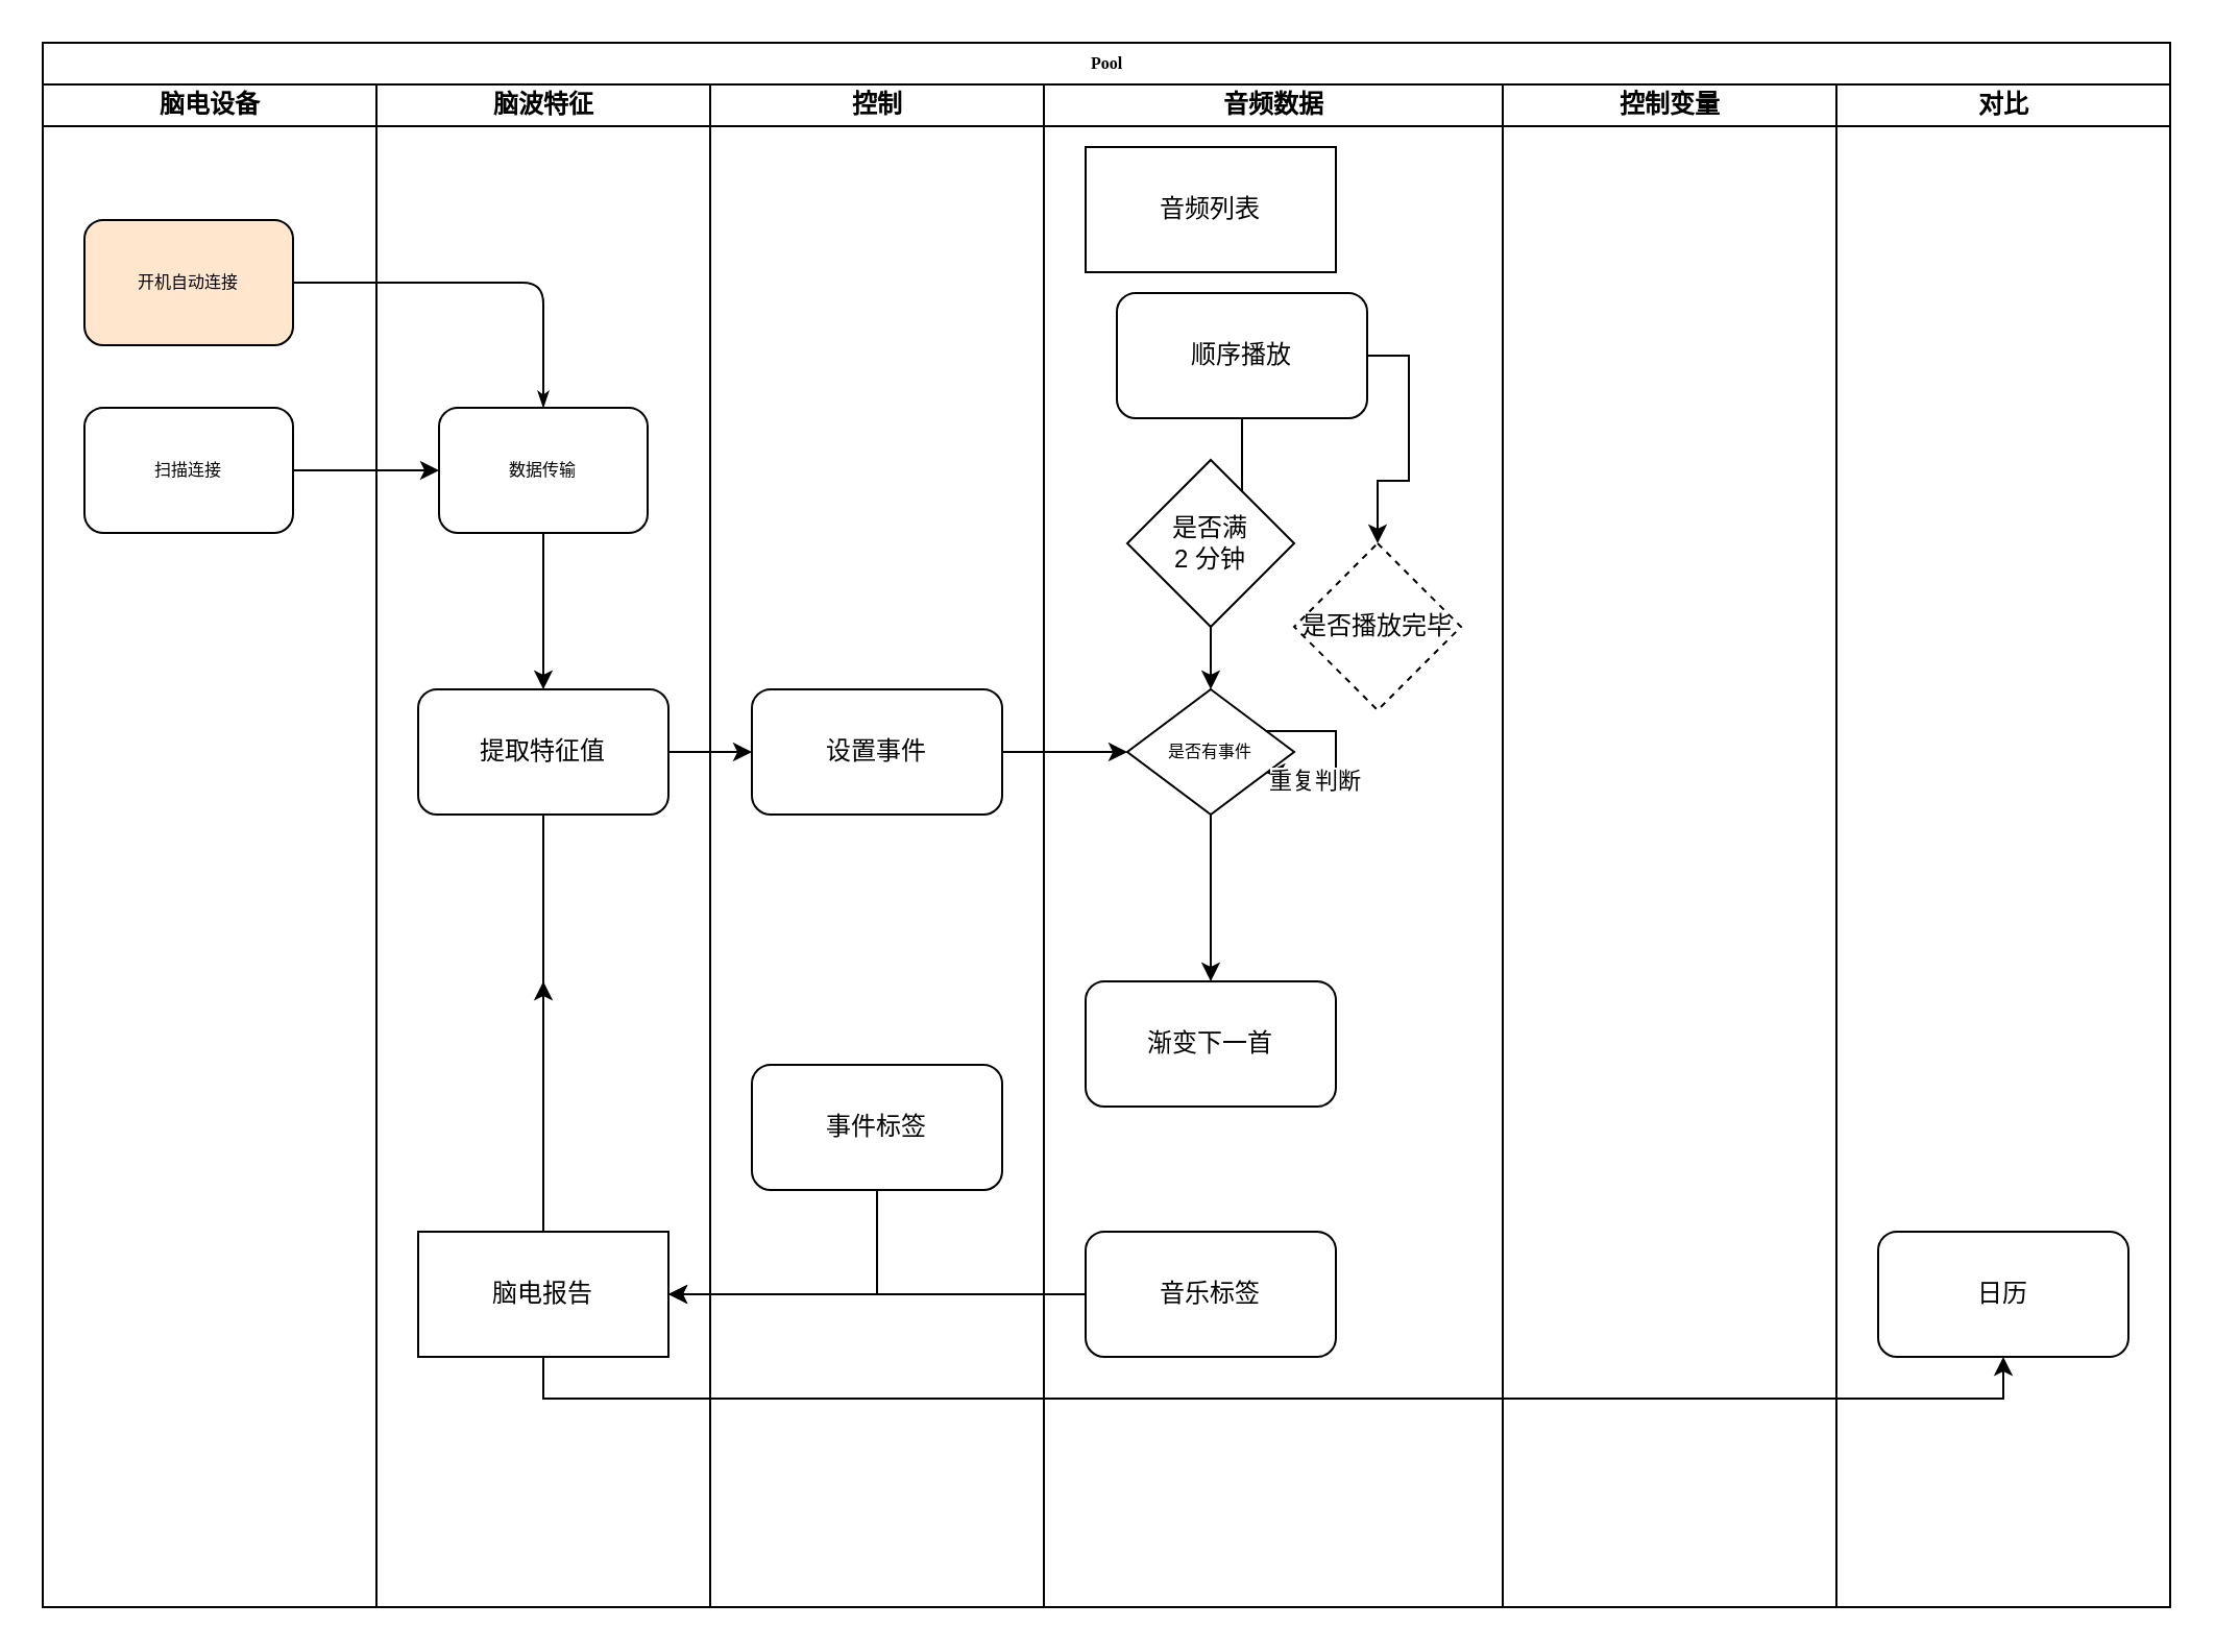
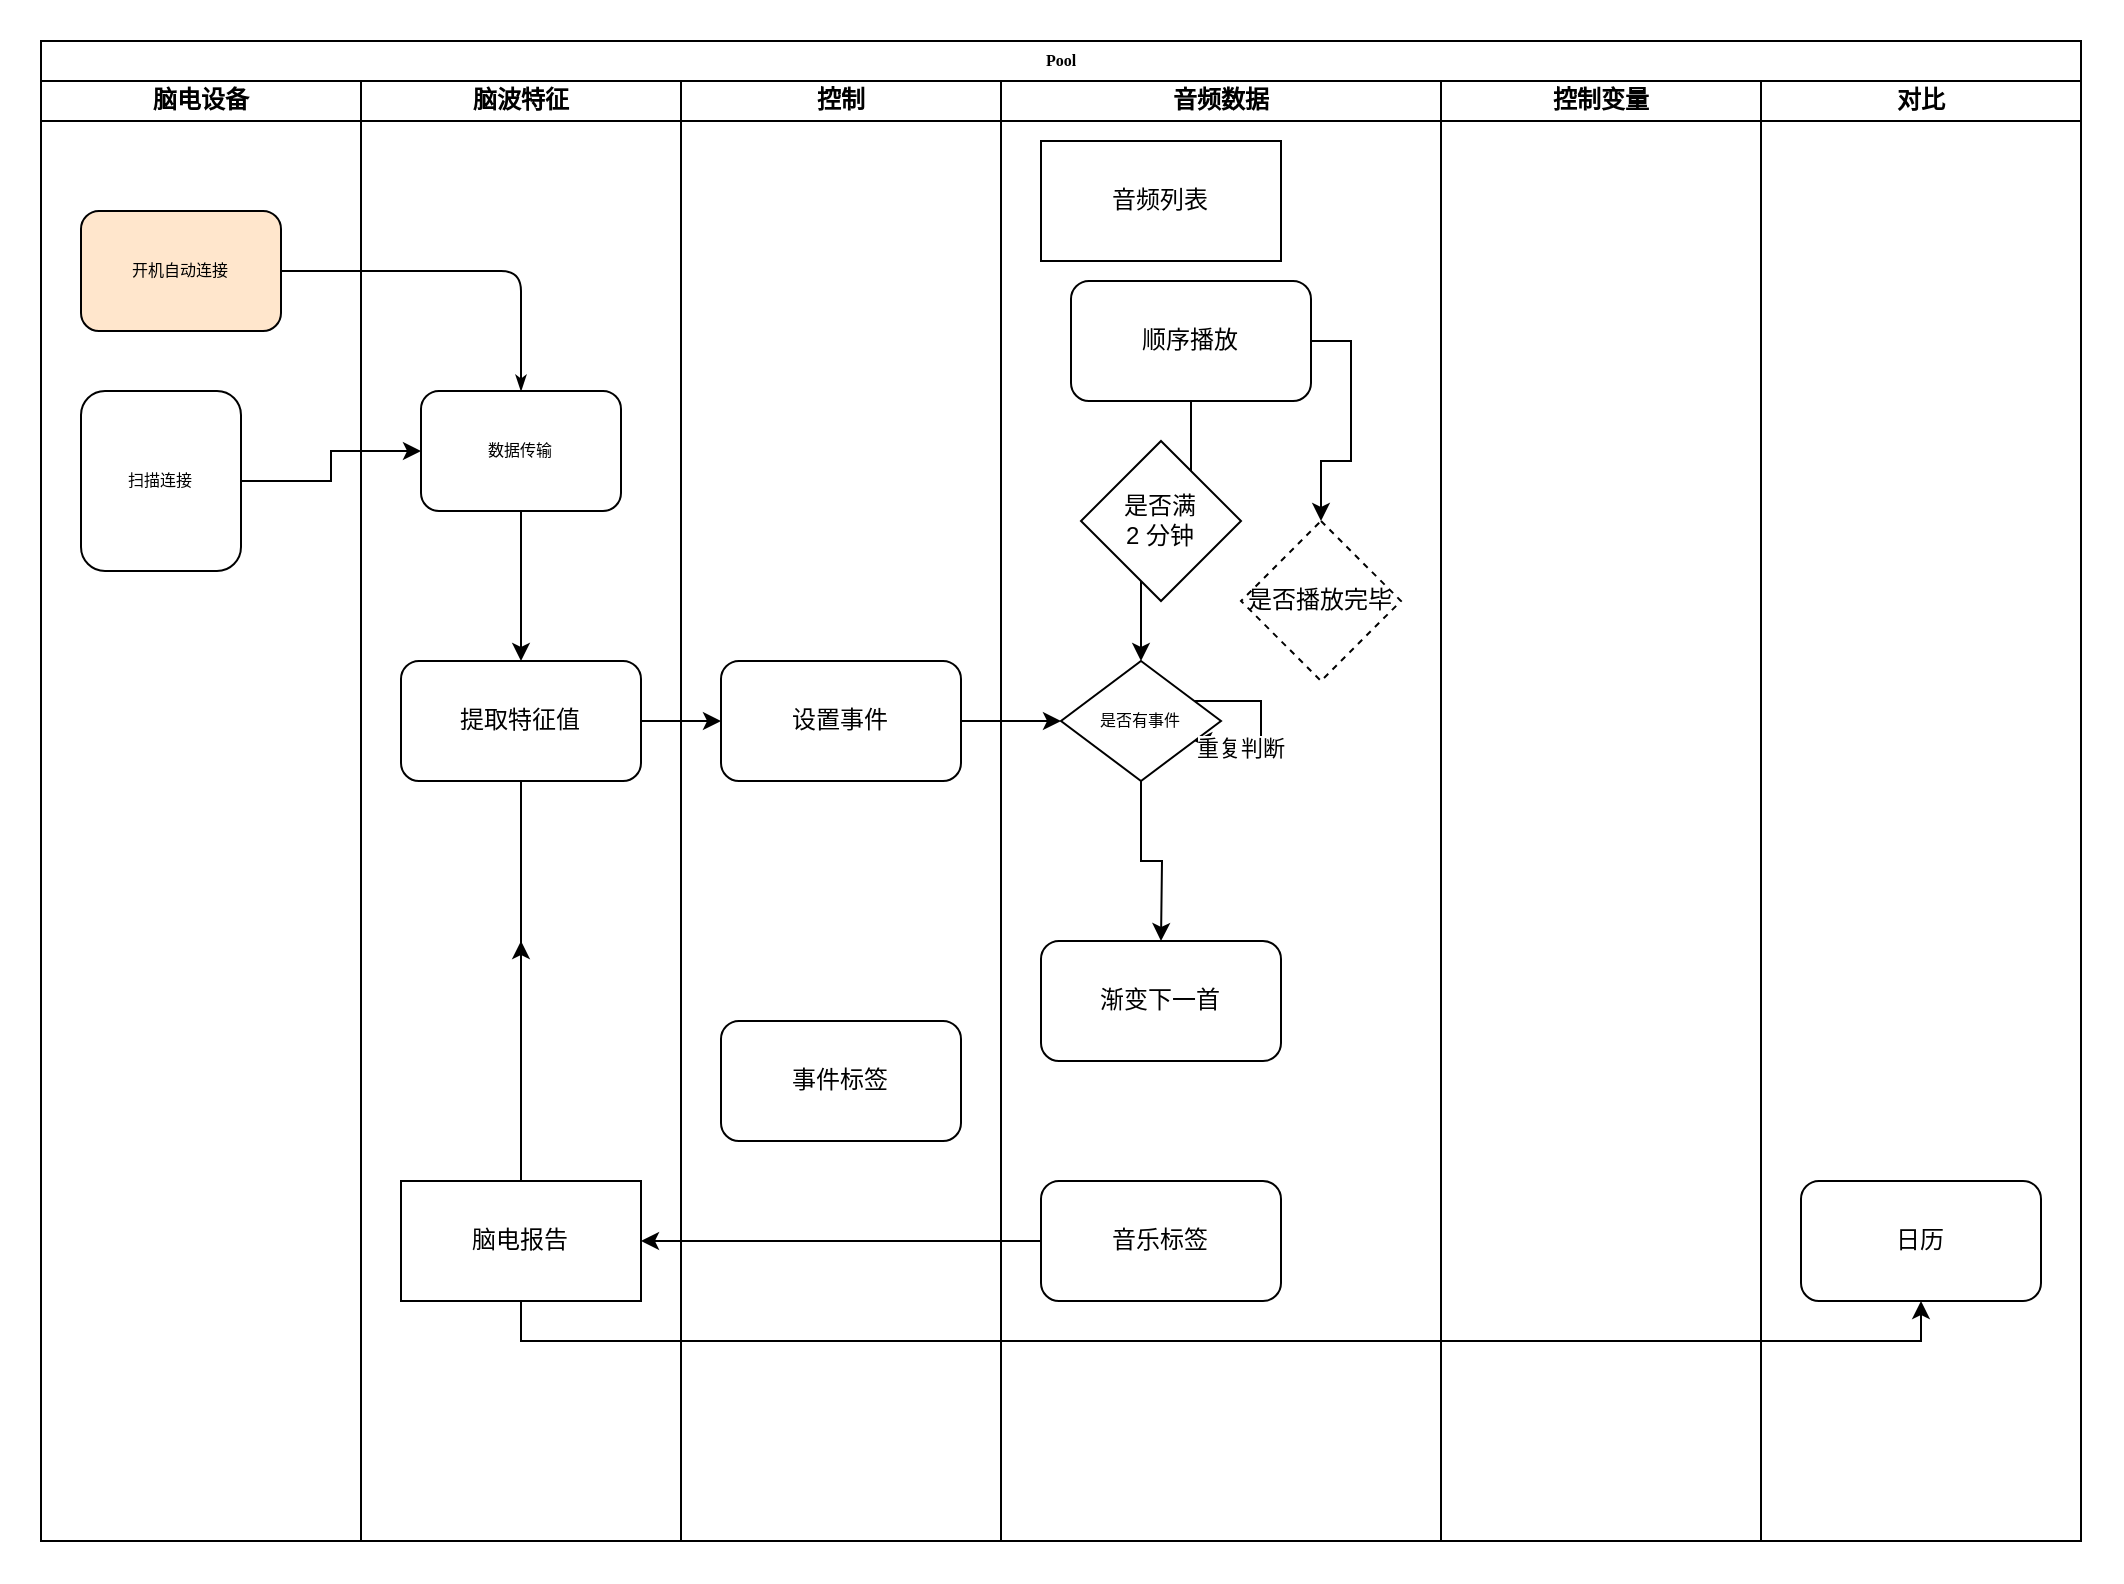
  <mxCell id="0" />
  <mxCell id="1" parent="0" />
  <mxCell id="2" value="Pool" style="swimlane;html=1;childLayout=stackLayout;startSize=20;rounded=0;shadow=0;labelBackgroundColor=none;strokeWidth=1;fontFamily=Verdana;fontSize=8;align=center;" parent="1" vertex="1"><mxGeometry x="20" y="20" width="1020" height="750" as="geometry" /></mxCell>
  <mxCell id="3" value="脑电设备" style="swimlane;html=1;startSize=20;" parent="2" vertex="1"><mxGeometry y="20" width="160" height="730" as="geometry" /></mxCell>
  <mxCell id="4" value="开机自动连接" style="rounded=1;whiteSpace=wrap;html=1;shadow=0;labelBackgroundColor=none;strokeWidth=1;fontFamily=Verdana;fontSize=8;align=center;fillColor=#ffe6cc;" parent="3" vertex="1"><mxGeometry x="20" y="65" width="100" height="60" as="geometry" /></mxCell>
- <mxCell id="5" value="扫描连接" style="rounded=1;whiteSpace=wrap;html=1;shadow=0;labelBackgroundColor=none;strokeWidth=1;fontFamily=Verdana;fontSize=8;align=center;" parent="3" vertex="1"><mxGeometry x="20" y="155" width="100" height="60" as="geometry" /></mxCell>
+ <mxCell id="5" value="扫描连接" style="rounded=1;whiteSpace=wrap;html=1;shadow=0;labelBackgroundColor=none;strokeWidth=1;fontFamily=Verdana;fontSize=8;align=center;" parent="3" vertex="1"><mxGeometry x="20" y="155" width="80" height="90" as="geometry" /></mxCell>
  <mxCell id="6" style="edgeStyle=orthogonalEdgeStyle;rounded=1;html=1;labelBackgroundColor=none;startArrow=none;startFill=0;startSize=5;endArrow=classicThin;endFill=1;endSize=5;jettySize=auto;orthogonalLoop=1;strokeWidth=1;fontFamily=Verdana;fontSize=8" parent="2" source="4" target="8" edge="1"><mxGeometry relative="1" as="geometry" /></mxCell>
  <mxCell id="7" value="脑波特征" style="swimlane;html=1;startSize=20;" parent="2" vertex="1"><mxGeometry x="160" y="20" width="160" height="730" as="geometry" /></mxCell>
  <mxCell id="8" value="数据传输" style="rounded=1;whiteSpace=wrap;html=1;shadow=0;labelBackgroundColor=none;strokeWidth=1;fontFamily=Verdana;fontSize=8;align=center;" parent="7" vertex="1"><mxGeometry x="30" y="155" width="100" height="60" as="geometry" /></mxCell>
  <mxCell id="9" value="提取特征值" style="rounded=1;whiteSpace=wrap;html=1;" parent="7" vertex="1"><mxGeometry x="20" y="290" width="120" height="60" as="geometry" /></mxCell>
  <mxCell id="10" value="脑电报告" style="rounded=0;whiteSpace=wrap;html=1;" parent="7" vertex="1"><mxGeometry x="20" y="550" width="120" height="60" as="geometry" /></mxCell>
  <mxCell id="11" value="控制" style="swimlane;html=1;startSize=20;" parent="2" vertex="1"><mxGeometry x="320" y="20" width="160" height="730" as="geometry" /></mxCell>
  <mxCell id="12" value="设置事件" style="rounded=1;whiteSpace=wrap;html=1;" parent="11" vertex="1"><mxGeometry x="20" y="290" width="120" height="60" as="geometry" /></mxCell>
  <mxCell id="13" value="事件标签" style="rounded=1;whiteSpace=wrap;html=1;" parent="11" vertex="1"><mxGeometry x="20" y="470" width="120" height="60" as="geometry" /></mxCell>
  <mxCell id="14" value="音频数据" style="swimlane;html=1;startSize=20;" parent="2" vertex="1"><mxGeometry x="480" y="20" width="220" height="730" as="geometry" /></mxCell>
- <mxCell id="15" value="是否有事件" style="rhombus;whiteSpace=wrap;html=1;rounded=0;shadow=0;labelBackgroundColor=none;strokeWidth=1;fontFamily=Verdana;fontSize=8;align=center;" parent="14" vertex="1"><mxGeometry x="40" y="290" width="80" height="60" as="geometry" /></mxCell>
+ <mxCell id="15" value="是否有事件" style="rhombus;whiteSpace=wrap;html=1;rounded=0;shadow=0;labelBackgroundColor=none;strokeWidth=1;fontFamily=Verdana;fontSize=8;align=center;" parent="14" vertex="1"><mxGeometry x="30" y="290" width="80" height="60" as="geometry" /></mxCell>
  <mxCell id="16" style="edgeStyle=orthogonalEdgeStyle;rounded=0;orthogonalLoop=1;jettySize=auto;html=1;exitX=0.5;exitY=1;exitDx=0;exitDy=0;entryX=0.5;entryY=0;entryDx=0;entryDy=0;" parent="14" source="18" target="15" edge="1"><mxGeometry relative="1" as="geometry" /></mxCell>
  <mxCell id="17" style="edgeStyle=orthogonalEdgeStyle;rounded=0;orthogonalLoop=1;jettySize=auto;html=1;exitX=1;exitY=0.5;exitDx=0;exitDy=0;entryX=0.5;entryY=0;entryDx=0;entryDy=0;" parent="14" source="18" target="24" edge="1"><mxGeometry relative="1" as="geometry" /></mxCell>
  <mxCell id="18" value="顺序播放" style="rounded=1;whiteSpace=wrap;html=1;" parent="14" vertex="1"><mxGeometry x="35" y="100" width="120" height="60" as="geometry" /></mxCell>
  <mxCell id="19" value="渐变下一首" style="rounded=1;whiteSpace=wrap;html=1;" parent="14" vertex="1"><mxGeometry x="20" y="430" width="120" height="60" as="geometry" /></mxCell>
  <mxCell id="20" value="音乐标签" style="rounded=1;whiteSpace=wrap;html=1;" parent="14" vertex="1"><mxGeometry x="20" y="550" width="120" height="60" as="geometry" /></mxCell>
  <mxCell id="21" style="edgeStyle=orthogonalEdgeStyle;rounded=0;orthogonalLoop=1;jettySize=auto;html=1;" parent="14" source="15" target="15" edge="1"><mxGeometry relative="1" as="geometry" /></mxCell>
  <mxCell id="22" value="重复判断&lt;br&gt;" style="edgeLabel;html=1;align=center;verticalAlign=middle;resizable=0;points=[];" parent="21" vertex="1" connectable="0"><mxGeometry x="0.467" y="3" relative="1" as="geometry"><mxPoint as="offset" /></mxGeometry></mxCell>
  <mxCell id="23" value="音频列表" style="rounded=0;whiteSpace=wrap;html=1;" parent="14" vertex="1"><mxGeometry x="20" y="30" width="120" height="60" as="geometry" /></mxCell>
  <mxCell id="24" value="是否播放完毕" style="rhombus;whiteSpace=wrap;html=1;dashed=1;" parent="14" vertex="1"><mxGeometry x="120" y="220" width="80" height="80" as="geometry" /></mxCell>
  <mxCell id="25" value="是否满 &lt;br&gt;2 分钟" style="rhombus;whiteSpace=wrap;html=1;" parent="14" vertex="1"><mxGeometry x="40" y="180" width="80" height="80" as="geometry" /></mxCell>
  <mxCell id="26" value="控制变量" style="swimlane;html=1;startSize=20;" parent="2" vertex="1"><mxGeometry x="700" y="20" width="160" height="730" as="geometry" /></mxCell>
  <mxCell id="27" value="对比" style="swimlane;html=1;startSize=20;" parent="2" vertex="1"><mxGeometry x="860" y="20" width="160" height="730" as="geometry" /></mxCell>
  <mxCell id="28" value="日历" style="rounded=1;whiteSpace=wrap;html=1;" parent="27" vertex="1"><mxGeometry x="20" y="550" width="120" height="60" as="geometry" /></mxCell>
  <mxCell id="29" style="edgeStyle=orthogonalEdgeStyle;rounded=0;orthogonalLoop=1;jettySize=auto;html=1;exitX=1;exitY=0.5;exitDx=0;exitDy=0;entryX=0;entryY=0.5;entryDx=0;entryDy=0;" parent="2" source="5" target="8" edge="1"><mxGeometry relative="1" as="geometry" /></mxCell>
  <mxCell id="30" style="edgeStyle=orthogonalEdgeStyle;rounded=0;orthogonalLoop=1;jettySize=auto;html=1;entryX=0;entryY=0.5;entryDx=0;entryDy=0;exitX=1;exitY=0.5;exitDx=0;exitDy=0;" parent="2" source="9" target="12" edge="1"><mxGeometry relative="1" as="geometry"><mxPoint x="240" y="440" as="targetPoint" /><mxPoint x="310" y="340" as="sourcePoint" /></mxGeometry></mxCell>
  <mxCell id="31" style="edgeStyle=orthogonalEdgeStyle;rounded=0;orthogonalLoop=1;jettySize=auto;html=1;exitX=1;exitY=0.5;exitDx=0;exitDy=0;" parent="2" source="12" target="15" edge="1"><mxGeometry relative="1" as="geometry" /></mxCell>
  <mxCell id="32" style="edgeStyle=orthogonalEdgeStyle;rounded=0;orthogonalLoop=1;jettySize=auto;html=1;exitX=0;exitY=0.5;exitDx=0;exitDy=0;entryX=1;entryY=0.5;entryDx=0;entryDy=0;" parent="2" source="20" target="10" edge="1"><mxGeometry relative="1" as="geometry" /></mxCell>
- <mxCell id="33" style="edgeStyle=orthogonalEdgeStyle;rounded=0;orthogonalLoop=1;jettySize=auto;html=1;exitX=0.5;exitY=1;exitDx=0;exitDy=0;entryX=1;entryY=0.5;entryDx=0;entryDy=0;" parent="2" source="13" target="10" edge="1"><mxGeometry relative="1" as="geometry" /></mxCell>
  <mxCell id="34" style="edgeStyle=orthogonalEdgeStyle;rounded=0;orthogonalLoop=1;jettySize=auto;html=1;exitX=0.5;exitY=1;exitDx=0;exitDy=0;entryX=0.5;entryY=1;entryDx=0;entryDy=0;" parent="2" source="10" target="28" edge="1"><mxGeometry relative="1" as="geometry" /></mxCell>
  <mxCell id="35" style="edgeStyle=orthogonalEdgeStyle;rounded=0;orthogonalLoop=1;jettySize=auto;html=1;exitX=0.5;exitY=1;exitDx=0;exitDy=0;" parent="1" source="8" edge="1"><mxGeometry relative="1" as="geometry"><mxPoint x="260" y="330" as="targetPoint" /></mxGeometry></mxCell>
  <mxCell id="36" style="edgeStyle=orthogonalEdgeStyle;rounded=0;orthogonalLoop=1;jettySize=auto;html=1;exitX=0.5;exitY=1;exitDx=0;exitDy=0;" parent="1" source="9" edge="1"><mxGeometry relative="1" as="geometry"><mxPoint x="260" y="470" as="targetPoint" /><Array as="points"><mxPoint x="260" y="590" /><mxPoint x="260" y="590" /></Array></mxGeometry></mxCell>
  <mxCell id="37" style="edgeStyle=orthogonalEdgeStyle;rounded=0;orthogonalLoop=1;jettySize=auto;html=1;exitX=0.5;exitY=1;exitDx=0;exitDy=0;" parent="1" source="15" edge="1"><mxGeometry relative="1" as="geometry"><mxPoint x="580" y="470" as="targetPoint" /></mxGeometry></mxCell>
